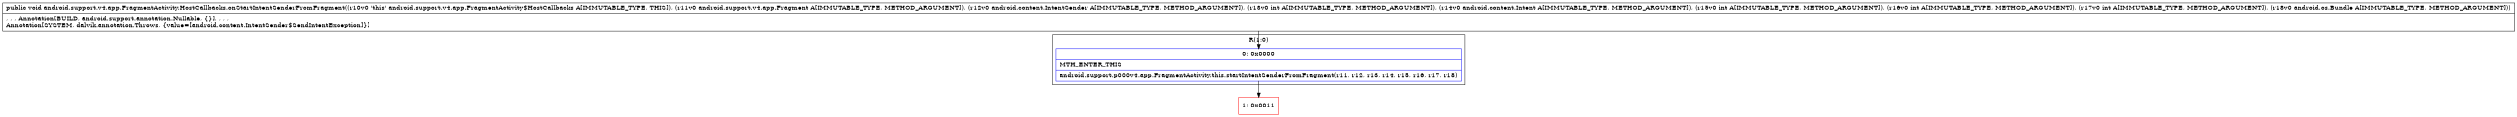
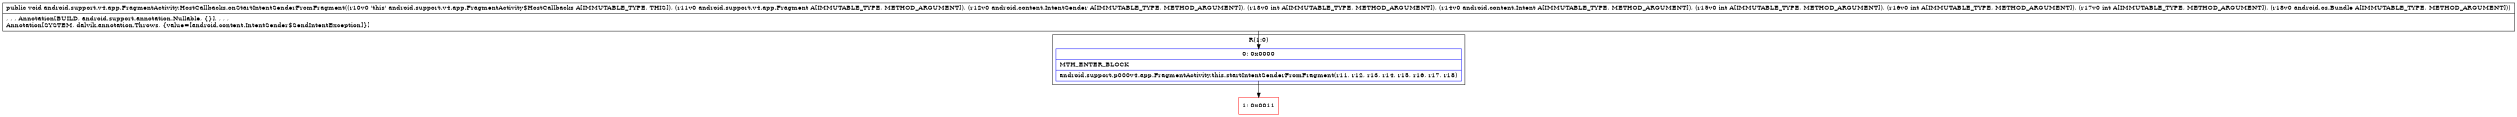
  digraph {
    node [shape=record]
-   n1 [color=blue label="{0\:\ 0x0000|MTH_ENTER_THIS\l|android.support.p000v4.app.FragmentActivity.this.startIntentSenderFromFragment(r11, r12, r13, r14, r15, r16, r17, r18)\l}"]
+   n1 [color=blue label="{0\:\ 0x0000|MTH_ENTER_BLOCK\l|android.support.p000v4.app.FragmentActivity.this.startIntentSenderFromFragment(r11, r12, r13, r14, r15, r16, r17, r18)\l}"]
    n2 [color=red label="{1\:\ 0x0011}"]
    n3 [label="{public void android.support.v4.app.FragmentActivity.HostCallbacks.onStartIntentSenderFromFragment((r10v0 'this' android.support.v4.app.FragmentActivity$HostCallbacks A[IMMUTABLE_TYPE, THIS]), (r11v0 android.support.v4.app.Fragment A[IMMUTABLE_TYPE, METHOD_ARGUMENT]), (r12v0 android.content.IntentSender A[IMMUTABLE_TYPE, METHOD_ARGUMENT]), (r13v0 int A[IMMUTABLE_TYPE, METHOD_ARGUMENT]), (r14v0 android.content.Intent A[IMMUTABLE_TYPE, METHOD_ARGUMENT]), (r15v0 int A[IMMUTABLE_TYPE, METHOD_ARGUMENT]), (r16v0 int A[IMMUTABLE_TYPE, METHOD_ARGUMENT]), (r17v0 int A[IMMUTABLE_TYPE, METHOD_ARGUMENT]), (r18v0 android.os.Bundle A[IMMUTABLE_TYPE, METHOD_ARGUMENT]))  | , , , Annotation[BUILD, android.support.annotation.Nullable, \{\}], , , , \lAnnotation[SYSTEM, dalvik.annotation.Throws, \{value=[android.content.IntentSender$SendIntentException]\}]\l}"]
    subgraph cluster_1 {
      label="R(1:0)"
      n1
    }
    n1 -> n2
    n3 -> n1
  }
